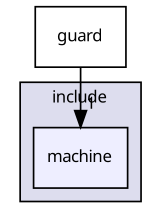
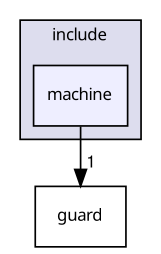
  digraph {
    compound=true
    fontname="Noto Sans"
    node [fontname="Noto Sans" fontsize=10 shape=box]
    n1 [fillcolor="#eeeeff" label=machine pencolor=black style=filled]
    n2 [label=guard]
    subgraph cluster_1 {
      bgcolor="#ddddee"
      fontsize=10
      label=include
      pencolor=black
      n1
    }
-   n2 -> n1 [headlabel=1 labeldistance=1.5 labelfontname=FreeSans labelfontsize=10 fontname="Noto Sans"]
+   n1 -> n2 [headlabel=1 labeldistance=1.5 labelfontname=FreeSans labelfontsize=10 fontname="Noto Sans"]
  }
